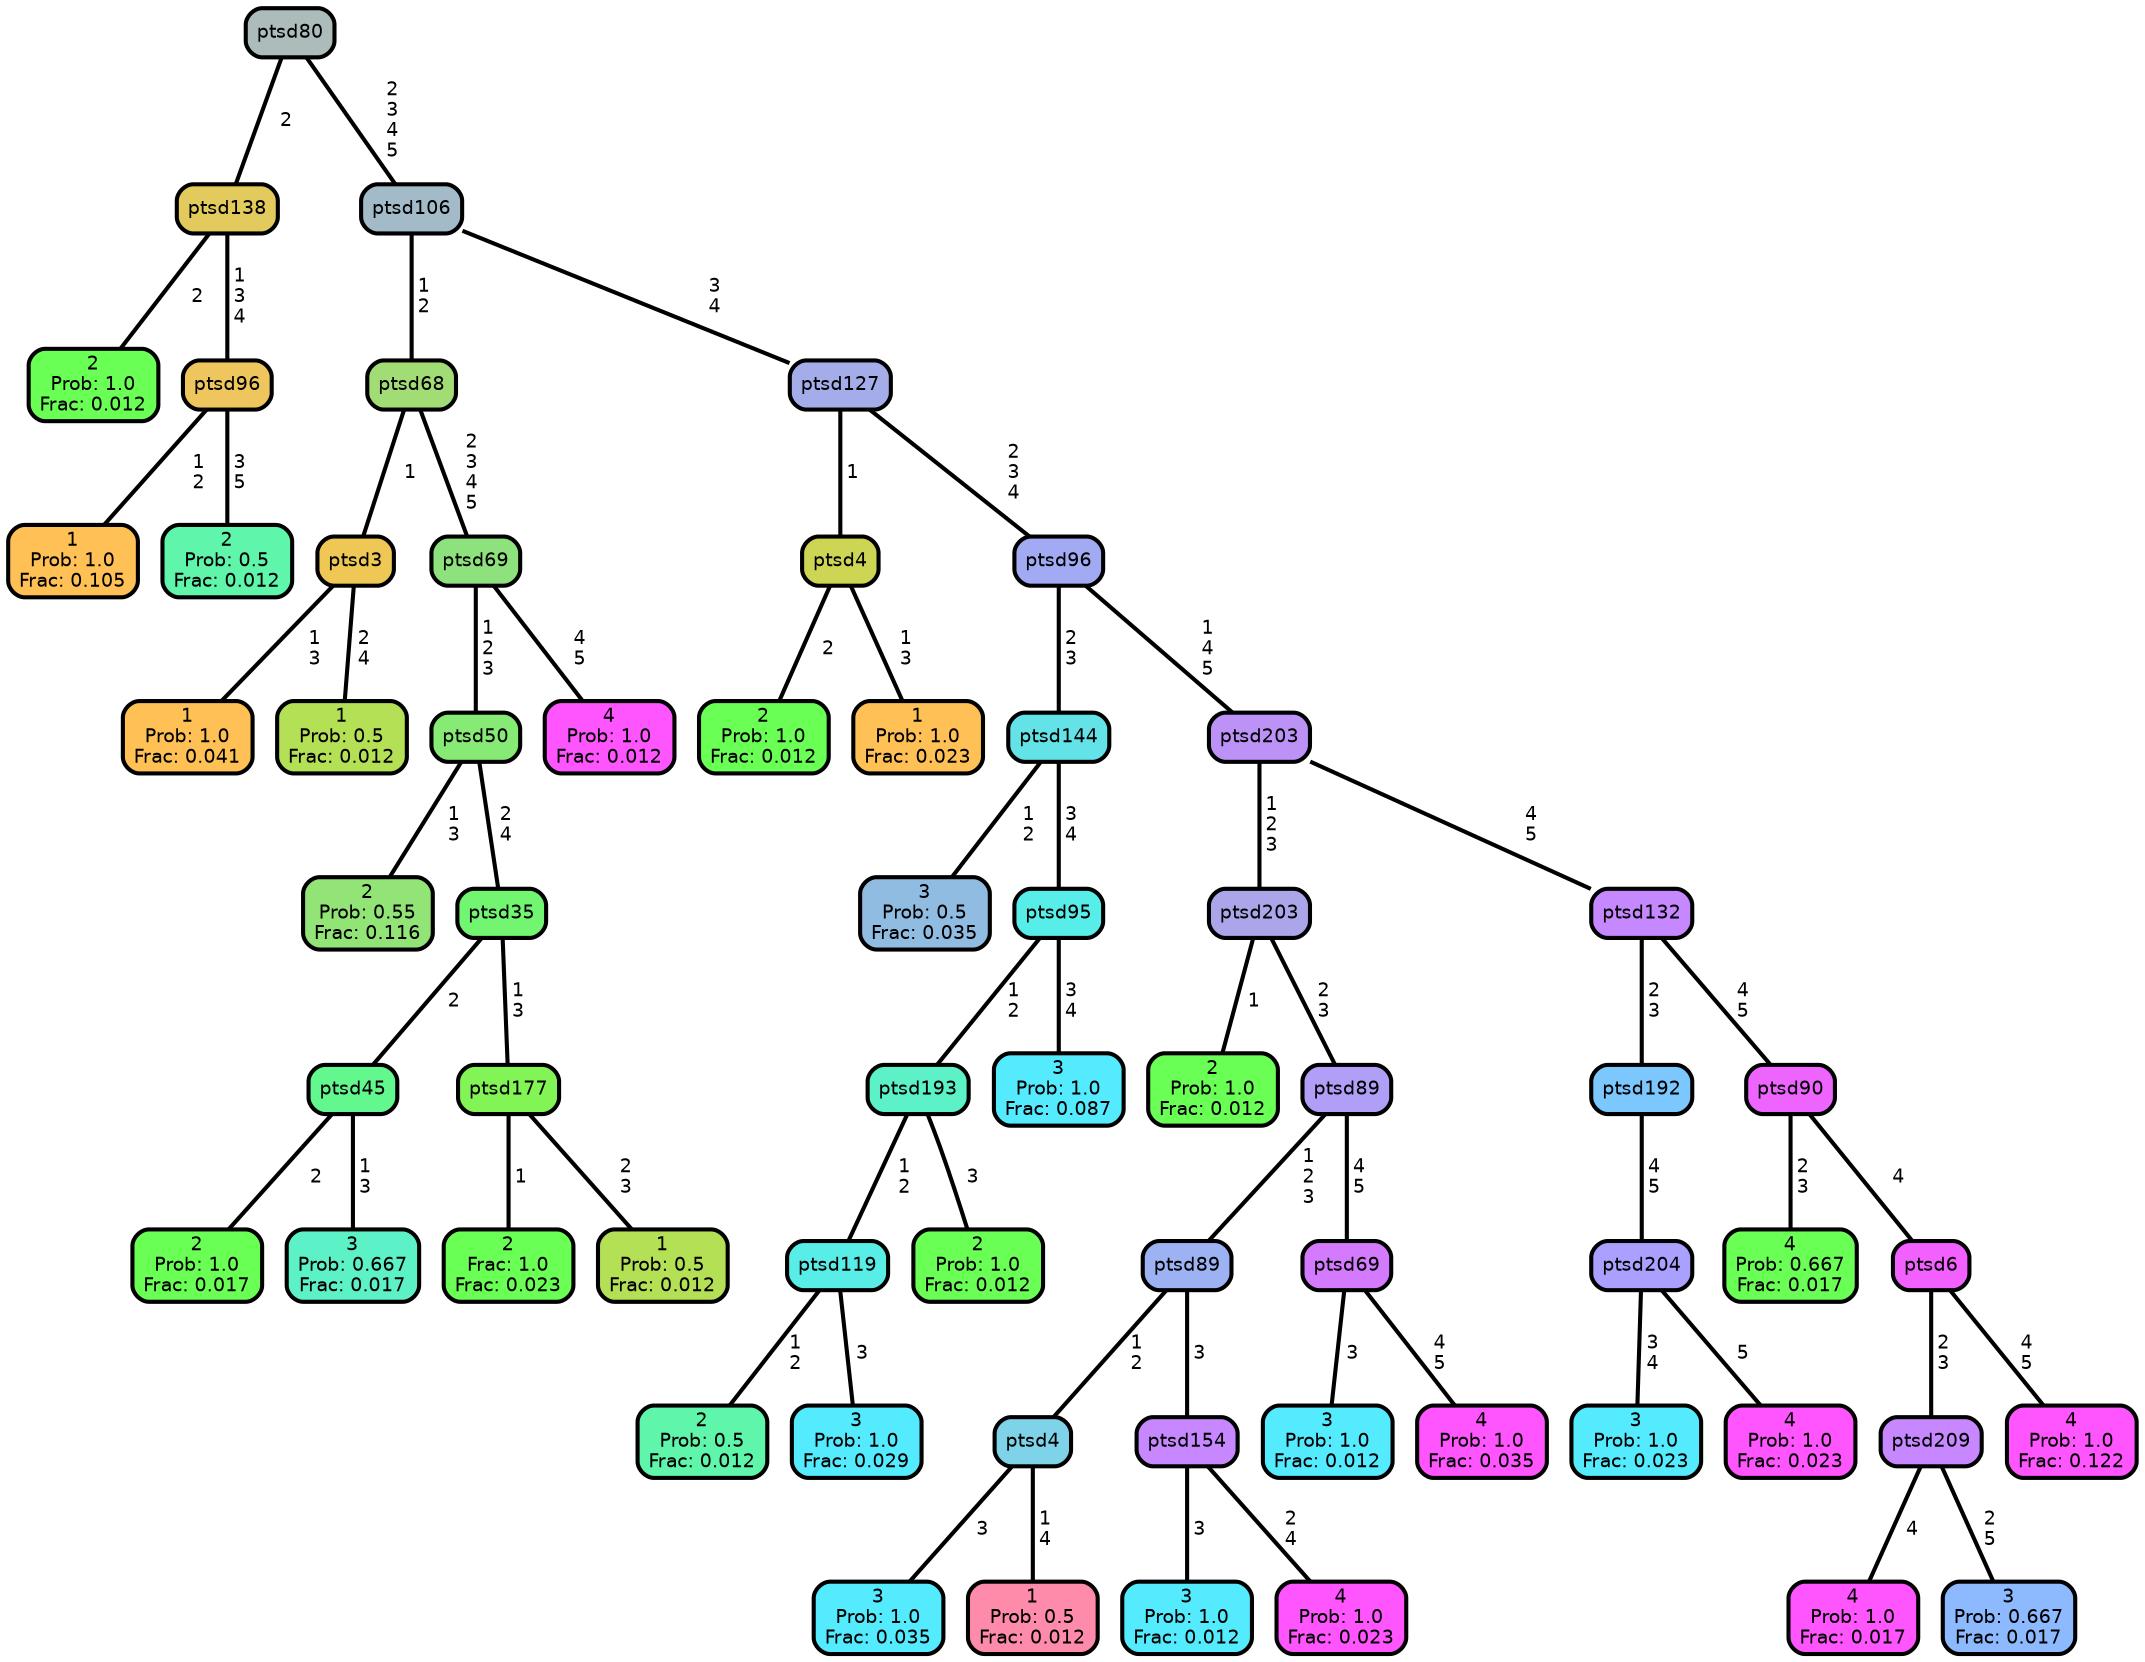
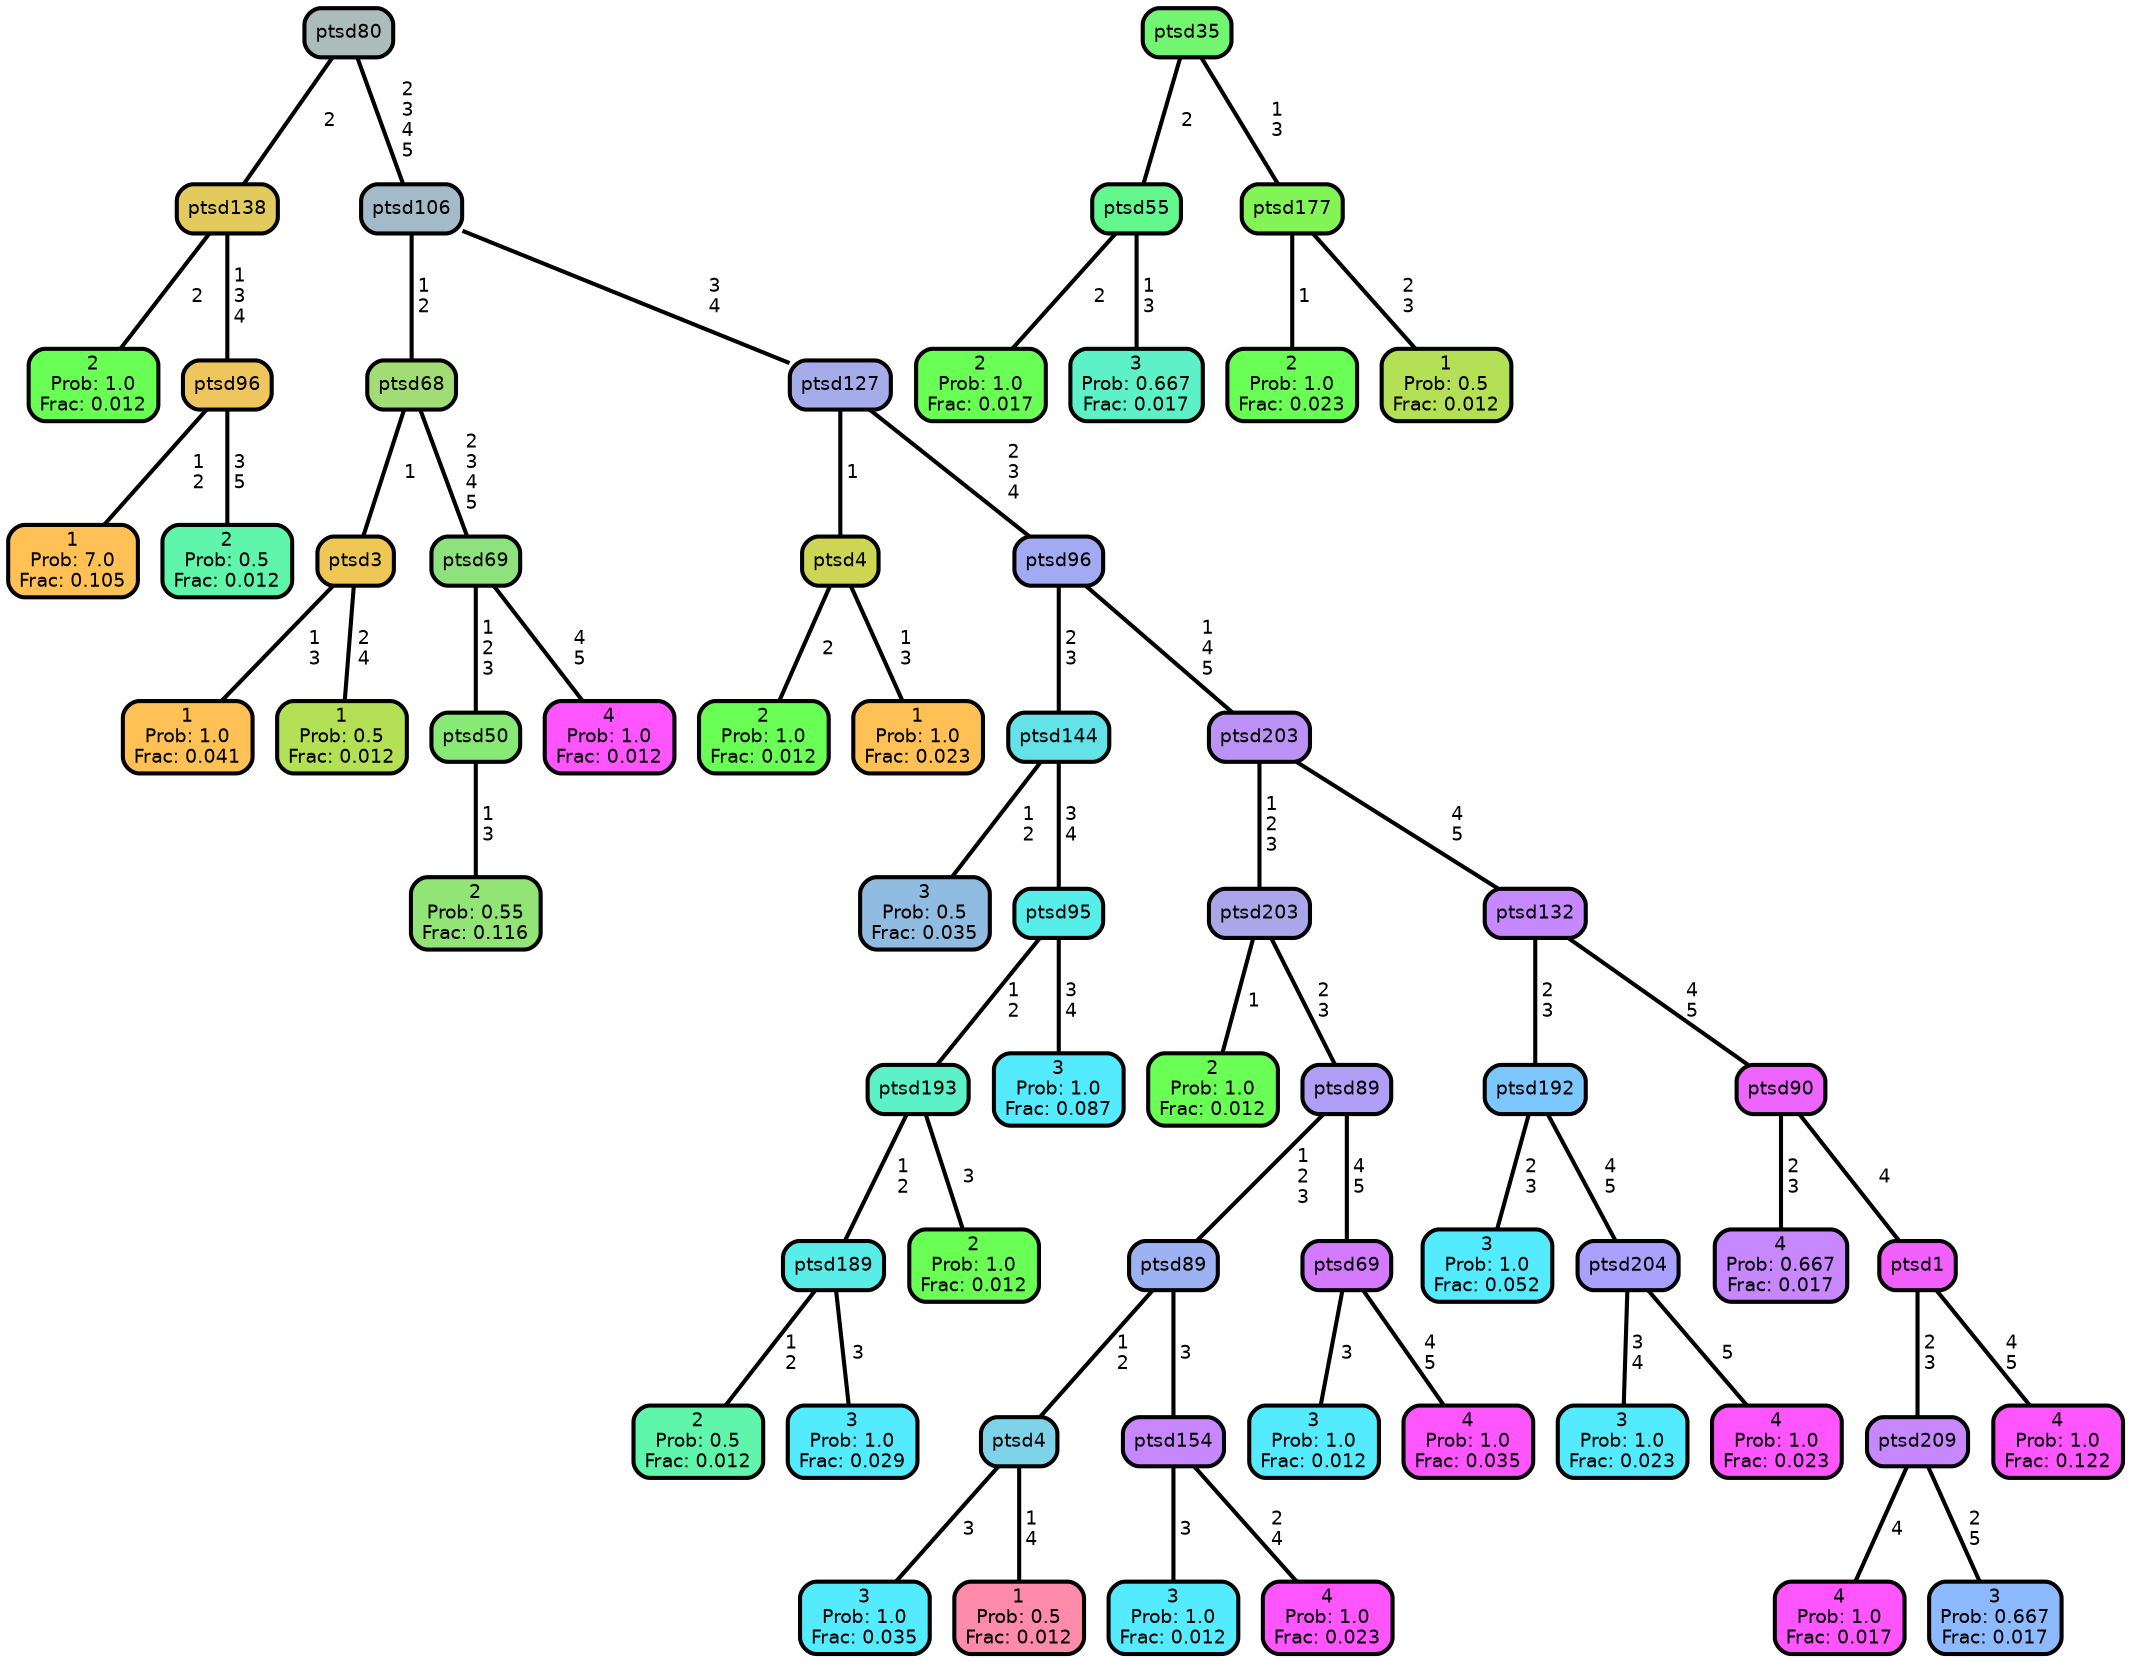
  graph {
    ranksep="0 equally"
    splines=straight
    node [color=black fillcolor="#55ebff" fontcolor=black fontname=helvetica penwidth=3 shape=box style="filled, rounded"]
    edge [color=black fontname=helvetica penwidth=3]
    n1 [fillcolor="#6aff55" label="2\nProb: 1.0\nFrac: 0.012"]
    n2 [fillcolor="#e2cb5c" label=ptsd138]
    n3 [fillcolor="#efc65d" label=ptsd96]
-   n4 [fillcolor="#ffc155" label="1\nProb: 1.0\nFrac: 0.105"]
+   n4 [fillcolor="#ffc155" label="1\nProb: 7.0\nFrac: 0.105"]
    n5 [fillcolor="#5ff5aa" label="2\nProb: 0.5\nFrac: 0.012"]
    n6 [fillcolor="#abbcba" label=ptsd80]
    n7 [fillcolor="#a3bac8" label=ptsd106]
    n8 [fillcolor="#a2dc74" label=ptsd68]
    n9 [fillcolor="#a4acea" label=ptsd127]
    n10 [fillcolor="#ffc155" label="1\nProb: 1.0\nFrac: 0.041"]
    n11 [fillcolor="#eec755" label=ptsd3]
    n12 [fillcolor="#b4e055" label="1\nProb: 0.5\nFrac: 0.012"]
    n13 [fillcolor="#8ee27d" label=ptsd69]
    n14 [fillcolor="#87ea74" label=ptsd50]
    n15 [fillcolor="#ff55ff" label="4\nProb: 1.0\nFrac: 0.012"]
    n16 [fillcolor="#93e477" label="2\nProb: 0.55\nFrac: 0.116"]
    n17 [fillcolor="#72f671" label=ptsd35]
-   n18 [fillcolor="#63f88d" label=ptsd45]
+   n18 [fillcolor="#63f88d" label=ptsd55]
    n19 [fillcolor="#82f455" label=ptsd177]
    n20 [fillcolor="#6aff55" label="2\nProb: 1.0\nFrac: 0.017"]
    n21 [fillcolor="#5cf1c6" label="3\nProb: 0.667\nFrac: 0.017"]
-   n22 [fillcolor="#6aff55" label="2\nFrac: 1.0\nFrac: 0.023"]
+   n22 [fillcolor="#6aff55" label="2\nProb: 1.0\nFrac: 0.023"]
    n23 [fillcolor="#b4e055" label="1\nProb: 0.5\nFrac: 0.012"]
    n24 [fillcolor="#cdd555" label=ptsd4]
    n25 [fillcolor="#a1aaf3" label=ptsd96]
    n26 [fillcolor="#6aff55" label="2\nProb: 1.0\nFrac: 0.012"]
    n27 [fillcolor="#ffc155" label="1\nProb: 1.0\nFrac: 0.023"]
    n28 [fillcolor="#63e3e8" label=ptsd144]
    n29 [fillcolor="#bc92f7" label=ptsd203]
    n30 [fillcolor="#91bce2" label="3\nProb: 0.5\nFrac: 0.035"]
    n31 [fillcolor="#57ede9" label=ptsd95]
    n32 [fillcolor="#5cf1c6" label=ptsd193]
    n33 [label="3\nProb: 1.0\nFrac: 0.087"]
    n34 [fillcolor="#5ff5aa" label="2\nProb: 0.5\nFrac: 0.012"]
-   n35 [fillcolor="#58ede6" label=ptsd119]
+   n35 [fillcolor="#58ede6" label=ptsd189]
    n36 [label="3\nProb: 1.0\nFrac: 0.029"]
    n37 [fillcolor="#6aff55" label="2\nProb: 1.0\nFrac: 0.012"]
    n38 [fillcolor="#aba6e9" label=ptsd203]
    n39 [fillcolor="#c588ff" label=ptsd132]
    n40 [fillcolor="#6aff55" label="2\nProb: 1.0\nFrac: 0.012"]
    n41 [fillcolor="#b19ef7" label=ptsd89]
    n42 [fillcolor="#9db2f2" label=ptsd89]
    n43 [fillcolor="#d47aff" label=ptsd69]
    n44 [label="3\nProb: 1.0\nFrac: 0.035"]
    n45 [fillcolor="#7fd3e9" label=ptsd4]
    n46 [fillcolor="#ff8baa" label="1\nProb: 0.5\nFrac: 0.012"]
    n47 [fillcolor="#c687ff" label=ptsd154]
    n48 [label="3\nProb: 1.0\nFrac: 0.012"]
    n49 [fillcolor="#ff55ff" label="4\nProb: 1.0\nFrac: 0.023"]
    n50 [label="3\nProb: 1.0\nFrac: 0.012"]
    n51 [fillcolor="#ff55ff" label="4\nProb: 1.0\nFrac: 0.035"]
    n52 [fillcolor="#7dc7ff" label=ptsd192]
    n53 [fillcolor="#ee64ff" label=ptsd90]
+   n54 [label="3\nProb: 1.0\nFrac: 0.052"]
    n55 [fillcolor="#aaa0ff" label=ptsd204]
    n56 [label="3\nProb: 1.0\nFrac: 0.023"]
    n57 [fillcolor="#ff55ff" label="4\nProb: 1.0\nFrac: 0.023"]
-   n58 [fillcolor="#6aff55" label="4\nProb: 0.667\nFrac: 0.017"]
-   n59 [fillcolor="#f260ff" label=ptsd6]
+   n58 [fillcolor="#c687ff" label="4\nProb: 0.667\nFrac: 0.017"]
+   n59 [fillcolor="#f260ff" label=ptsd1]
    n60 [fillcolor="#c687ff" label=ptsd209]
    n61 [fillcolor="#ff55ff" label="4\nProb: 1.0\nFrac: 0.122"]
    n62 [fillcolor="#ff55ff" label="4\nProb: 1.0\nFrac: 0.017"]
    n63 [fillcolor="#8db9ff" label="3\nProb: 0.667\nFrac: 0.017"]
    subgraph sub_1 {
      rank=same
    }
    n2 -- n1 [label=" 2"]
    n2 -- n3 [label=" 1\n 3\n 4"]
    n3 -- n4 [label=" 1\n 2"]
    n3 -- n5 [label=" 3\n 5"]
    n6 -- n2 [label=" 2"]
    n6 -- n7 [label=" 2\n 3\n 4\n 5"]
    n7 -- n8 [label=" 1\n 2"]
    n7 -- n9 [label=" 3\n 4"]
    n8 -- n11 [label=" 1"]
    n8 -- n13 [label=" 2\n 3\n 4\n 5"]
    n9 -- n24 [label=" 1"]
    n9 -- n25 [label=" 2\n 3\n 4"]
    n11 -- n10 [label=" 1\n 3"]
    n11 -- n12 [label=" 2\n 4"]
    n13 -- n14 [label=" 1\n 2\n 3"]
    n13 -- n15 [label=" 4\n 5"]
    n14 -- n16 [label=" 1\n 3"]
-   n14 -- n17 [label=" 2\n 4"]
    n17 -- n18 [label=" 2"]
    n17 -- n19 [label=" 1\n 3"]
    n18 -- n20 [label=" 2"]
    n18 -- n21 [label=" 1\n 3"]
    n19 -- n22 [label=" 1"]
    n19 -- n23 [label=" 2\n 3"]
    n24 -- n26 [label=" 2"]
    n24 -- n27 [label=" 1\n 3"]
    n25 -- n28 [label=" 2\n 3"]
    n25 -- n29 [label=" 1\n 4\n 5"]
    n28 -- n30 [label=" 1\n 2"]
    n28 -- n31 [label=" 3\n 4"]
    n29 -- n38 [label=" 1\n 2\n 3"]
    n29 -- n39 [label=" 4\n 5"]
    n31 -- n32 [label=" 1\n 2"]
    n31 -- n33 [label=" 3\n 4"]
    n32 -- n35 [label=" 1\n 2"]
    n32 -- n37 [label=" 3"]
    n35 -- n34 [label=" 1\n 2"]
    n35 -- n36 [label=" 3"]
    n38 -- n40 [label=" 1"]
    n38 -- n41 [label=" 2\n 3"]
    n39 -- n52 [label=" 2\n 3"]
    n39 -- n53 [label=" 4\n 5"]
    n41 -- n42 [label=" 1\n 2\n 3"]
    n41 -- n43 [label=" 4\n 5"]
    n42 -- n45 [label=" 1\n 2"]
    n42 -- n47 [label=" 3"]
    n43 -- n50 [label=" 3"]
    n43 -- n51 [label=" 4\n 5"]
    n45 -- n44 [label=" 3"]
    n45 -- n46 [label=" 1\n 4"]
    n47 -- n48 [label=" 3"]
    n47 -- n49 [label=" 2\n 4"]
+   n52 -- n54 [label=" 2\n 3"]
    n52 -- n55 [label=" 4\n 5"]
    n53 -- n58 [label=" 2\n 3"]
    n53 -- n59 [label=" 4"]
    n55 -- n56 [label=" 3\n 4"]
    n55 -- n57 [label=" 5"]
    n59 -- n60 [label=" 2\n 3"]
    n59 -- n61 [label=" 4\n 5"]
    n60 -- n62 [label=" 4"]
    n60 -- n63 [label=" 2\n 5"]
  }
